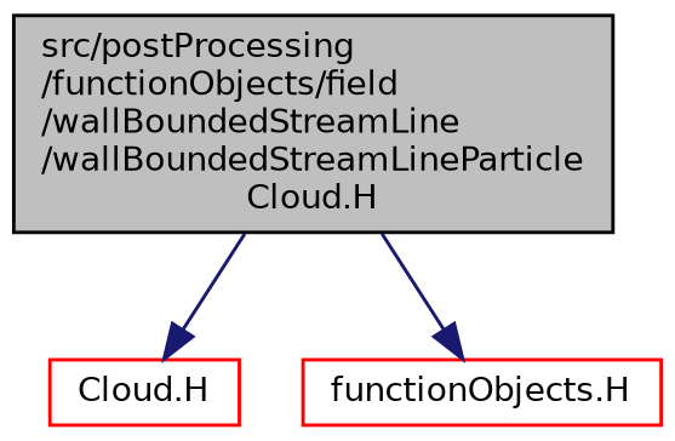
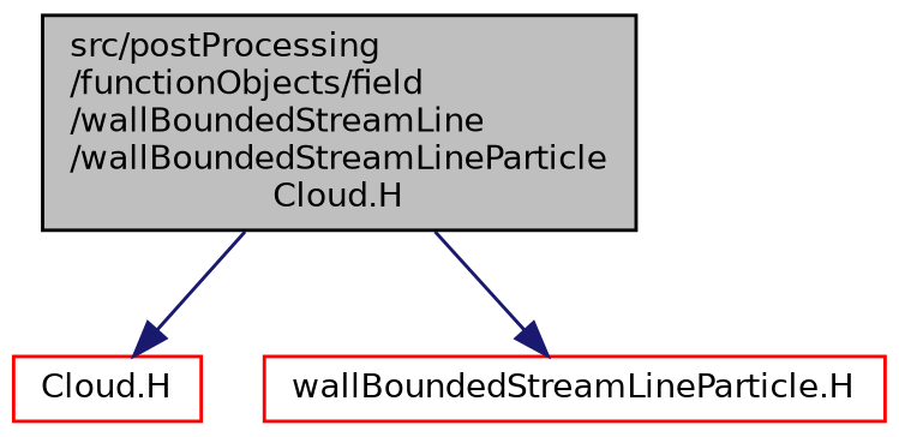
  digraph {
    node [color=red fontname=Helvetica fontsize=10 shape=record]
    edge [color=midnightblue fontname=Helvetica fontsize=10 labelfontname=Helvetica labelfontsize=10 style=solid]
    n1 [color=black fillcolor=grey75 fontcolor=black height=0.2 label="src/postProcessing\l/functionObjects/field\l/wallBoundedStreamLine\l/wallBoundedStreamLineParticle\lCloud.H" style=filled width=0.4]
    n2 [height=0.2 label="Cloud.H" width=0.4]
-   n3 [height=0.2 label="functionObjects.H" width=0.4]
+   n3 [height=0.2 label="wallBoundedStreamLineParticle.H" width=0.4]
    n1 -> n2
    n1 -> n3
  }
